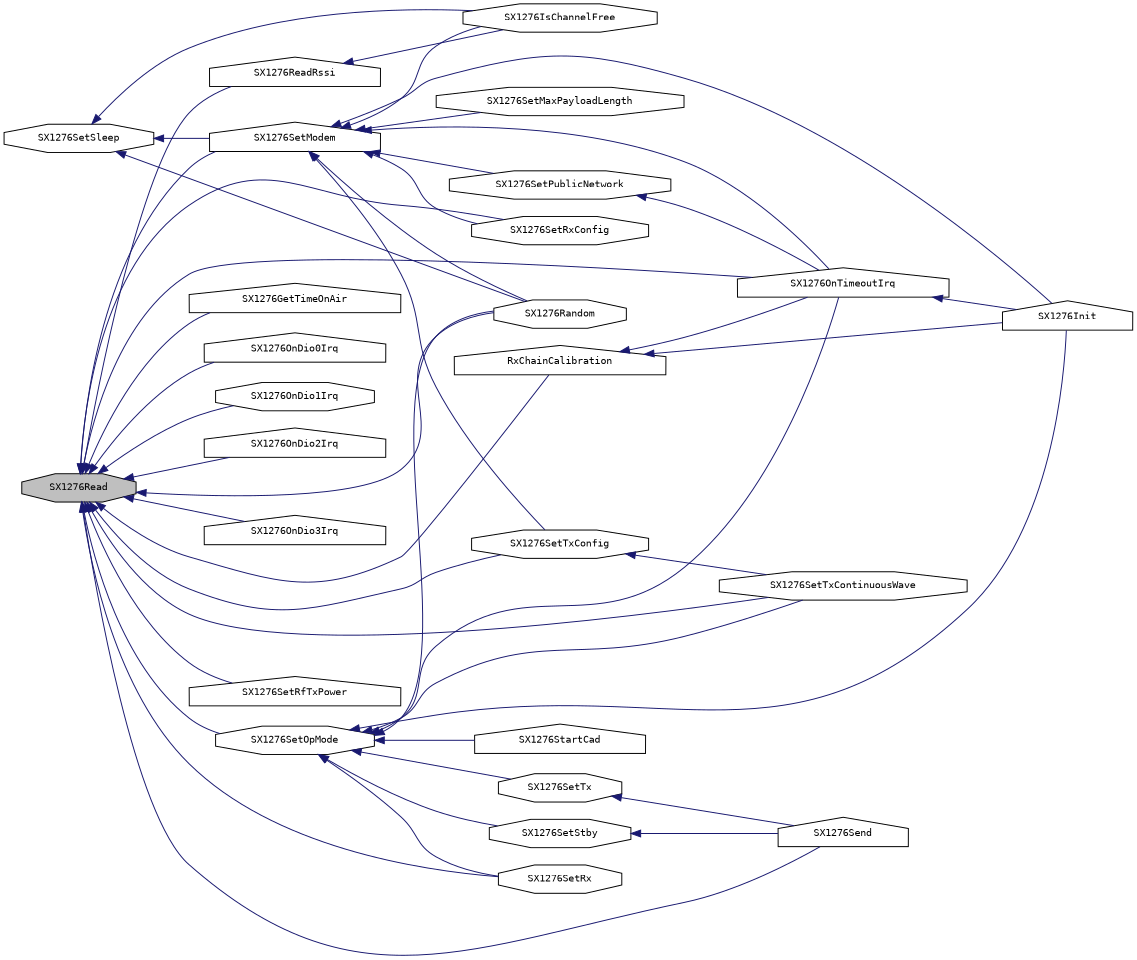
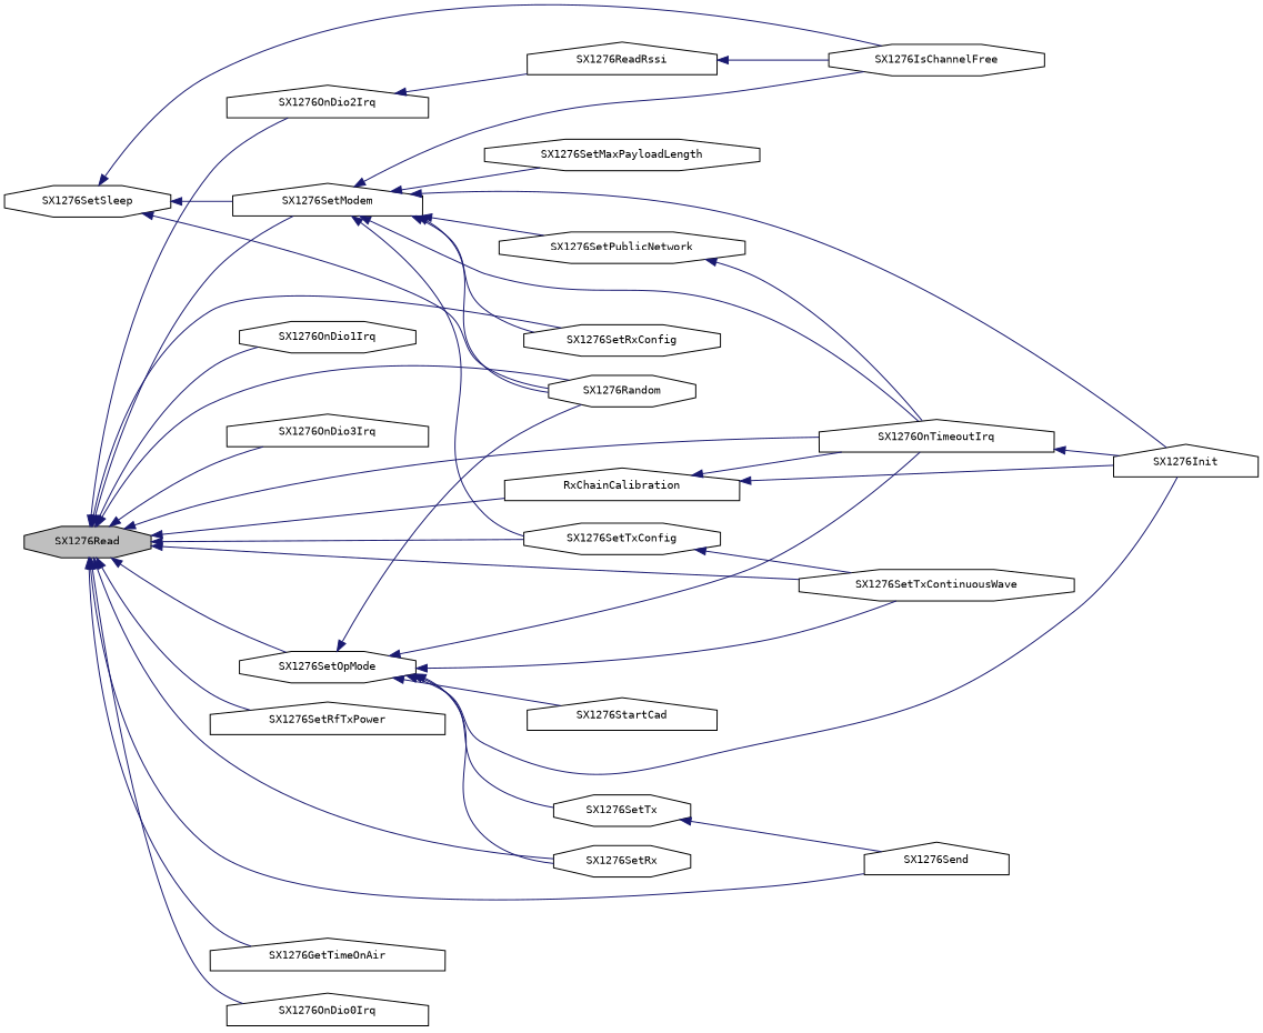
  digraph {
    fontname="DejaVu Sans Mono"
    rankdir=LR
    node [color=black fillcolor=white fontname="DejaVu Sans Mono" fontsize=10 shape=octagon style=filled]
    edge [color=midnightblue dir=back fontname="DejaVu Sans Mono" fontsize=10 labelfontname=Helvetica labelfontsize=10 style=solid]
    n1 [fillcolor=grey75 fontcolor=black height=0.2 label=SX1276Read width=0.4]
    n2 [height=0.2 label=SX1276Random width=0.4]
    n3 [height=0.2 label=RxChainCalibration shape=house width=0.4]
    n4 [height=0.2 label=SX1276OnTimeoutIrq shape=house width=0.4]
    n5 [height=0.2 label=SX1276SetRxConfig width=0.4]
    n6 [height=0.2 label=SX1276SetTxConfig width=0.4]
    n7 [height=0.2 label=SX1276SetTxContinuousWave width=0.4]
    n8 [height=0.2 label=SX1276GetTimeOnAir shape=house width=0.4]
    n9 [height=0.2 label=SX1276Send shape=house width=0.4]
    n10 [height=0.2 label=SX1276SetRx width=0.4]
    n11 [height=0.2 label=SX1276ReadRssi shape=house width=0.4]
    n12 [height=0.2 label=SX1276SetOpMode width=0.4]
    n13 [height=0.2 label=SX1276SetModem shape=house width=0.4]
    n14 [height=0.2 label=SX1276OnDio0Irq shape=house width=0.4]
    n15 [height=0.2 label=SX1276OnDio1Irq width=0.4]
    n16 [height=0.2 label=SX1276OnDio2Irq shape=house width=0.4]
    n17 [height=0.2 label=SX1276OnDio3Irq shape=house width=0.4]
    n18 [height=0.2 label=SX1276SetRfTxPower shape=house width=0.4]
    n19 [height=0.2 label=SX1276Init shape=house width=0.4]
    n20 [height=0.2 label=SX1276SetTx width=0.4]
    n21 [height=0.2 label=SX1276StartCad shape=house width=0.4]
    n22 [height=0.2 label=SX1276IsChannelFree width=0.4]
-   n23 [height=0.2 label=SX1276SetStby width=0.4]
    n24 [height=0.2 label=SX1276SetMaxPayloadLength width=0.4]
    n25 [height=0.2 label=SX1276SetPublicNetwork width=0.4]
    n26 [height=0.2 label=SX1276SetSleep width=0.4]
    n1 -> n2
    n1 -> n3
    n1 -> n4
    n1 -> n5
    n1 -> n6
    n1 -> n7
    n1 -> n8
    n1 -> n9
    n1 -> n10
-   n1 -> n11
+   n16 -> n11
    n1 -> n12
    n1 -> n13
    n1 -> n14
    n1 -> n15
    n1 -> n16
    n1 -> n17
    n1 -> n18
    n3 -> n4
    n3 -> n19
    n4 -> n19
    n6 -> n7
    n11 -> n22
    n12 -> n2
    n12 -> n4
    n12 -> n7
    n12 -> n10
    n12 -> n19
    n12 -> n20
    n12 -> n21
-   n12 -> n23
    n13 -> n2
    n13 -> n4
    n13 -> n5
    n13 -> n6
    n13 -> n19
    n13 -> n22
    n13 -> n24
    n13 -> n25
    n20 -> n9
-   n23 -> n9
    n25 -> n4
    n26 -> n2
    n26 -> n13
    n26 -> n22
  }
